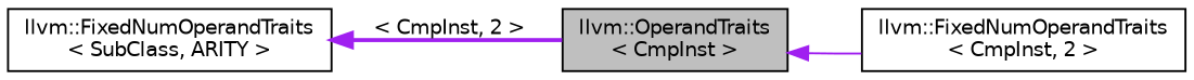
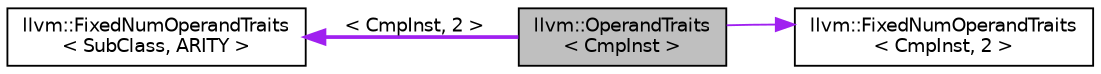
  digraph {
    rankdir=LR
    node [color=black fontname=Helvetica fontsize=10 shape=record]
    edge [color=purple dir=back fontname=Helvetica fontsize=10 labelfontname=Helvetica labelfontsize=10]
    n1 [fillcolor=grey75 fontcolor=black height=0.2 label="llvm::OperandTraits\l\< CmpInst \>" style=filled width=0.4]
    n2 [height=0.2 label="llvm::FixedNumOperandTraits\l\< CmpInst, 2 \>" width=0.4]
    n3 [height=0.2 label="llvm::FixedNumOperandTraits\l\< SubClass, ARITY \>" width=0.4]
-   n1 -> n2 [style=solid]
+   n2 -> n1 [style=solid]
    n3 -> n1 [label=" \< CmpInst, 2 \>" style=bold]
  }
